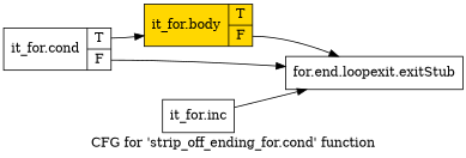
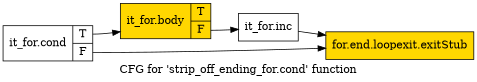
  digraph {
    label="CFG for 'strip_off_ending_for.cond' function"
    rankdir=LR
    node [fillcolor=white shape=record style=filled]
    edge [tailport=s1]
    n1 [label="{it_for.cond|{<s0>T|<s1>F}}"]
-   n2 [label="{for.end.loopexit.exitStub}"]
+   n2 [fillcolor=gold label="{for.end.loopexit.exitStub}"]
    n3 [fillcolor=gold label="{it_for.body|{<s0>T|<s1>F}}"]
    n4 [label="{it_for.inc}"]
    n1 -> n2
    n1 -> n3 [tailport=s0]
-   n3 -> n2
+   n3 -> n4
    n4 -> n2 [tailport=""]
  }
